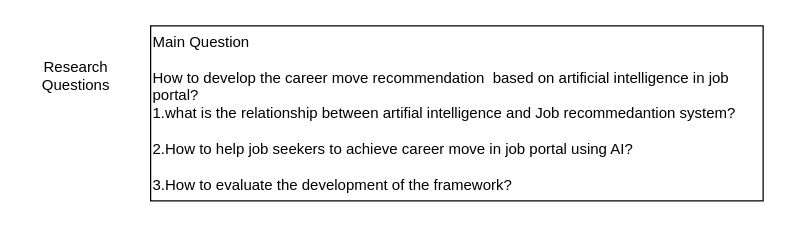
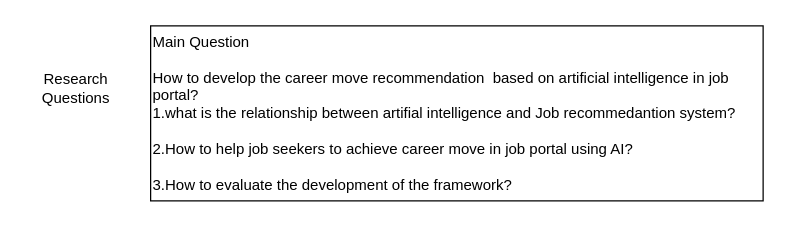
  <mxCell id="0" />
  <mxCell id="1" parent="0" />
  <mxCell id="2" value="Main Question&lt;br&gt;&lt;br&gt;How to develop the career move recommendation&amp;nbsp; based on&amp;nbsp;artificial intelligence in job portal?&amp;nbsp;&lt;br&gt;1.what is the relationship between artifial intelligence and Job recommedantion system?&lt;br&gt;&lt;br&gt;2.How to help job seekers to achieve career move in job portal using AI?&lt;br&gt;&lt;br&gt;3.How to evaluate the development of the framework?" style="rounded=0;whiteSpace=wrap;html=1;align=left;" vertex="1" parent="1"><mxGeometry x="120" y="20" width="490" height="140" as="geometry" /></mxCell>
- <mxCell id="3" value="Research&lt;br&gt;Questions" style="text;html=1;align=center;verticalAlign=middle;resizable=0;points=[];autosize=1;strokeColor=none;fillColor=none;" vertex="1" parent="1"><mxGeometry x="20" y="40" width="80" height="40" as="geometry" /></mxCell>
+ <mxCell id="3" value="Research&lt;br&gt;Questions" style="text;html=1;align=center;verticalAlign=middle;resizable=0;points=[];autosize=1;strokeColor=none;fillColor=none;" vertex="1" parent="1"><mxGeometry x="20" y="50" width="80" height="40" as="geometry" /></mxCell>
